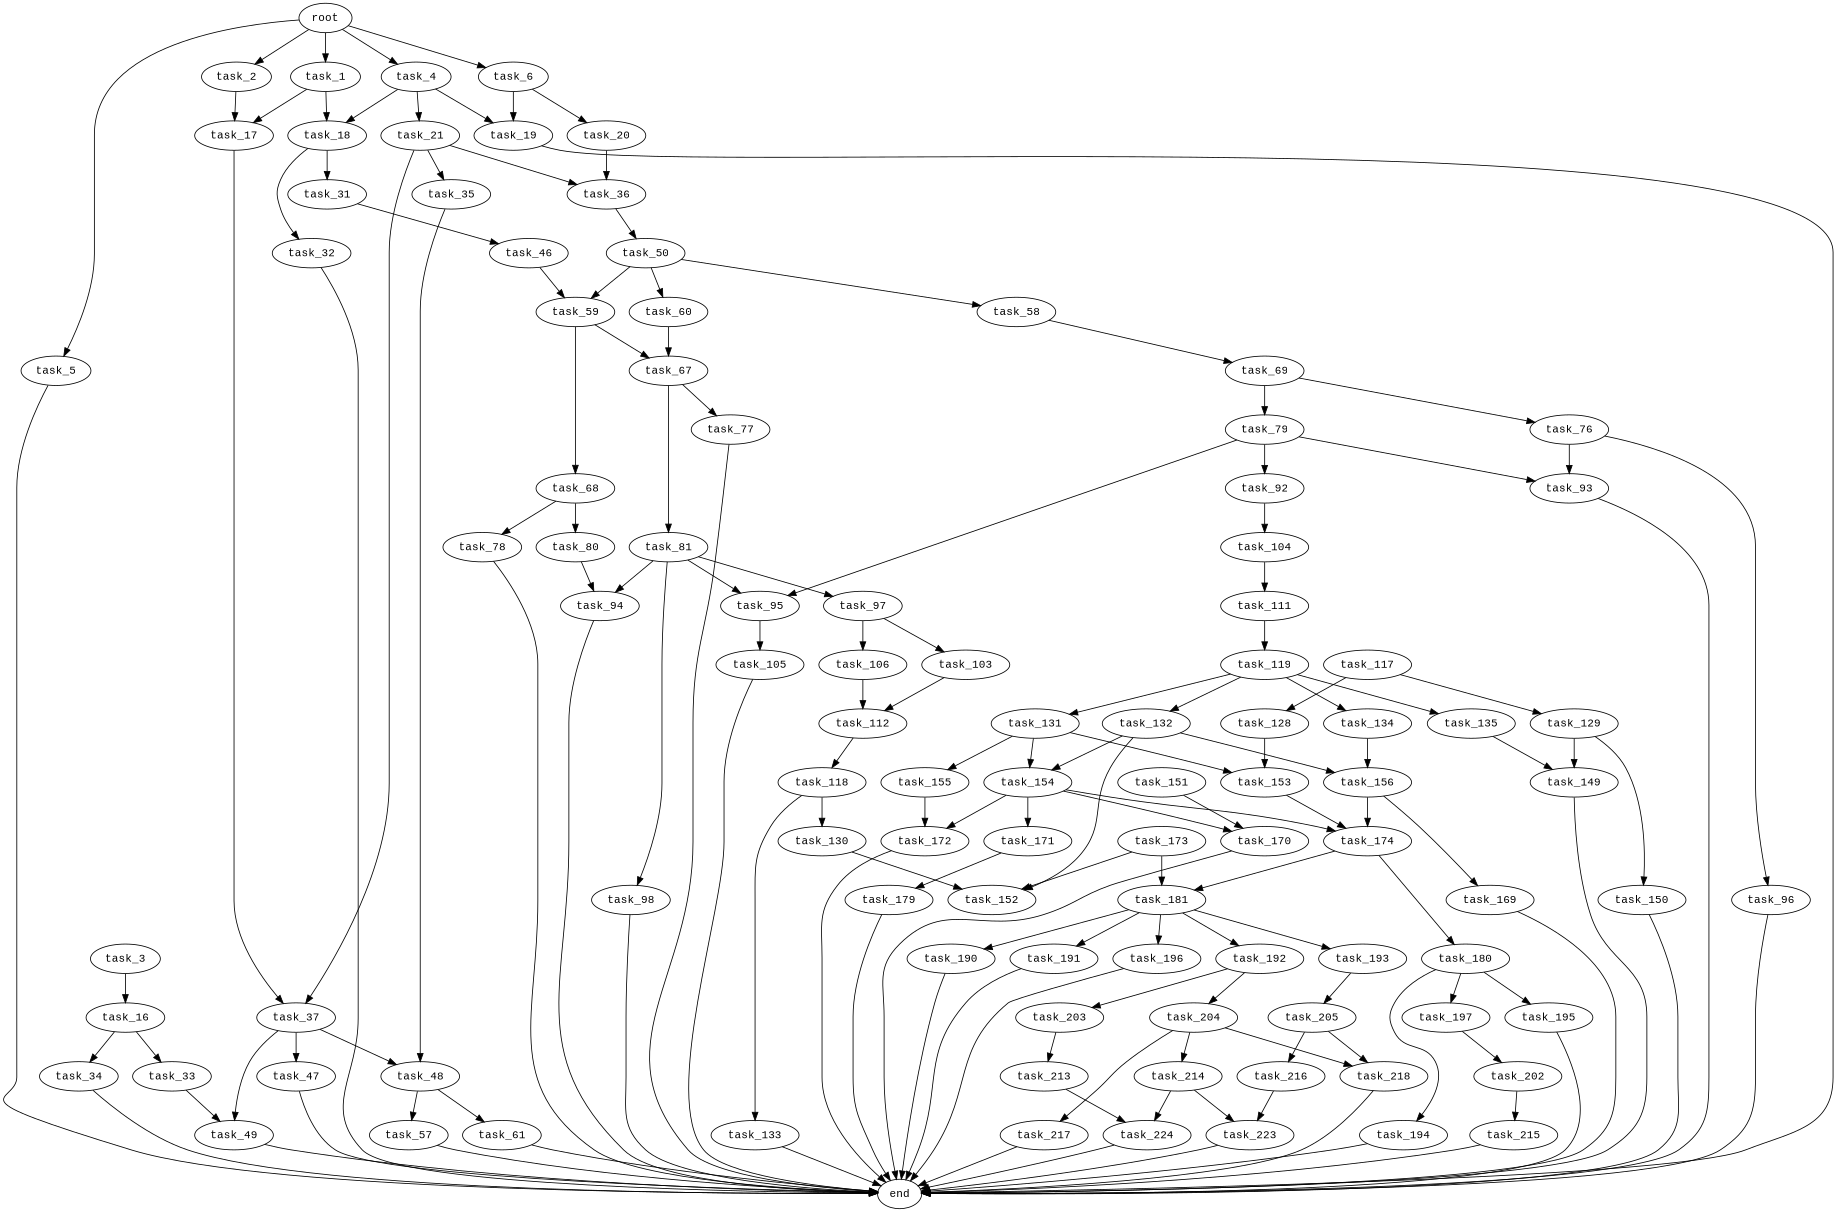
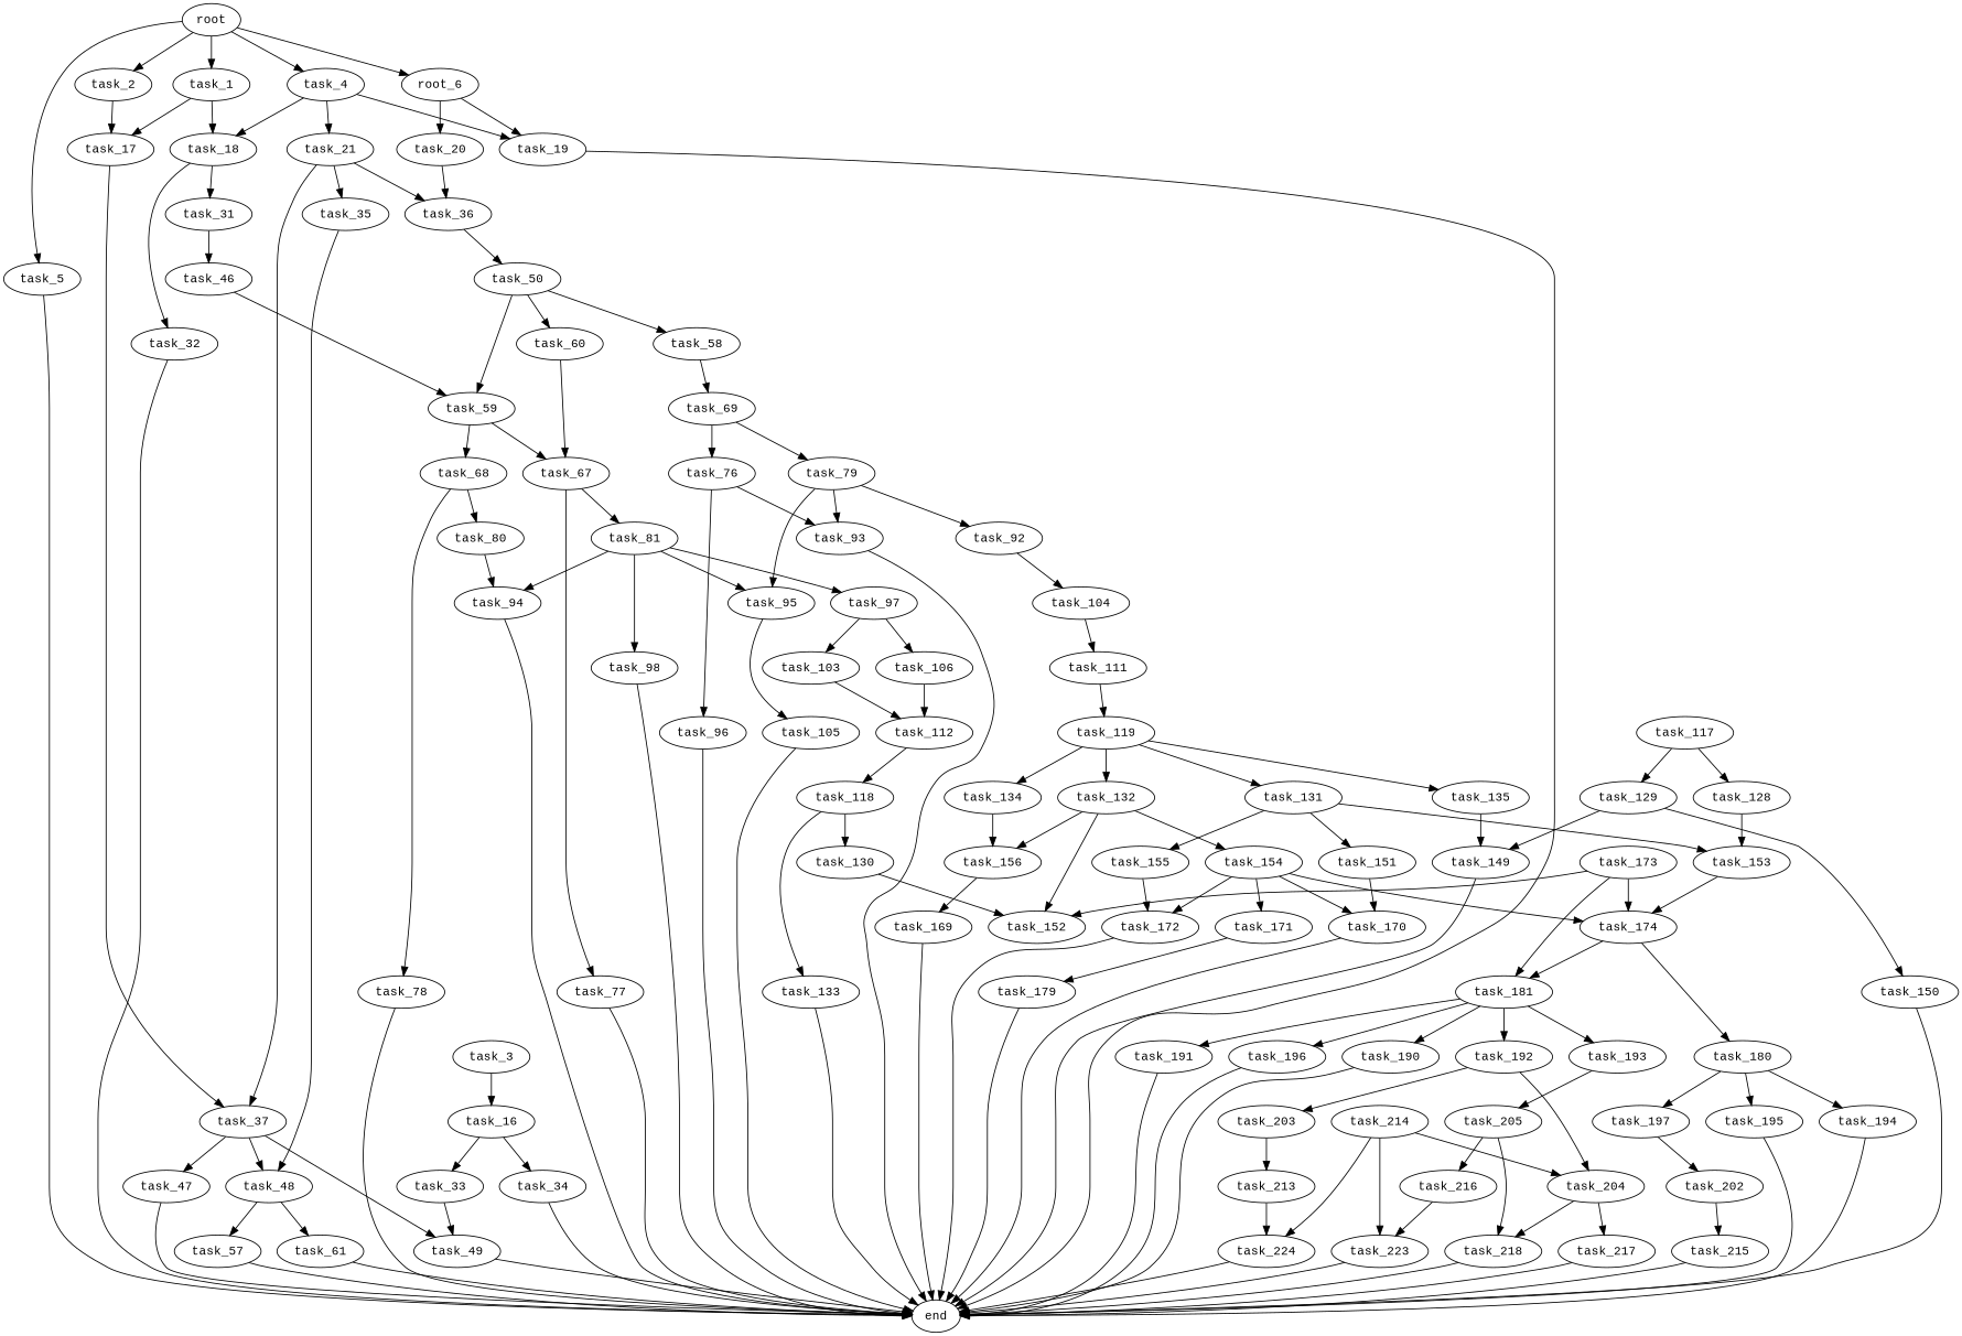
  digraph {
    fontname="Liberation Mono"
    node [fontname="Liberation Mono"]
    edge [fontname="Liberation Mono"]
    root
    task_1
    task_2
    task_4
    task_5
-   task_6
+   task_6 [label=root_6]
    task_17
    task_18
    task_3
    task_16
    task_19
    task_21
    end
    task_20
    task_37
    task_31
    task_32
    task_33
    task_34
    task_36
    task_35
    task_49
    task_48
    task_47
    task_46
    task_50
    task_59
    task_57
    task_61
    task_58
    task_60
    task_67
    task_68
    task_69
    task_76
    task_79
    task_77
    task_81
    task_78
    task_80
    task_95
    task_94
    task_97
    task_98
    task_93
    task_96
    task_92
    task_104
    task_105
    task_103
    task_106
    task_111
    task_112
    task_118
    task_119
    task_131
    task_132
    task_134
    task_135
    task_130
    task_133
    task_117
    task_128
    task_129
    task_153
    task_149
    task_150
    task_152
    task_151
    task_155
    task_154
    task_156
    task_174
    task_170
    task_172
    task_171
    task_169
    task_173
    task_181
    task_180
    task_179
    task_190
    task_191
    task_192
    task_193
    task_196
    task_194
    task_195
    task_197
    task_202
    task_203
    task_204
    task_205
    task_213
    task_214
    task_217
    task_218
    task_216
    task_215
    task_224
    task_223
    root -> task_1
    root -> task_2
    root -> task_4
    root -> task_5
    root -> task_6
    task_1 -> task_17
    task_1 -> task_18
    task_2 -> task_17
    task_4 -> task_18
    task_4 -> task_19
    task_4 -> task_21
    task_5 -> end
    task_6 -> task_19
    task_6 -> task_20
    task_17 -> task_37
    task_18 -> task_31
    task_18 -> task_32
    task_3 -> task_16
    task_16 -> task_33
    task_16 -> task_34
    task_19 -> end
    task_21 -> task_37
    task_21 -> task_36
    task_21 -> task_35
    task_20 -> task_36
    task_37 -> task_49
    task_37 -> task_48
    task_37 -> task_47
    task_31 -> task_46
    task_32 -> end
    task_33 -> task_49
    task_34 -> end
    task_36 -> task_50
    task_35 -> task_48
    task_49 -> end
    task_48 -> task_57
    task_48 -> task_61
    task_47 -> end
    task_46 -> task_59
    task_50 -> task_59
    task_50 -> task_58
    task_50 -> task_60
    task_59 -> task_67
    task_59 -> task_68
    task_57 -> end
    task_61 -> end
    task_58 -> task_69
    task_60 -> task_67
    task_67 -> task_77
    task_67 -> task_81
    task_68 -> task_78
    task_68 -> task_80
    task_69 -> task_76
    task_69 -> task_79
    task_76 -> task_93
    task_76 -> task_96
    task_79 -> task_95
    task_79 -> task_93
    task_79 -> task_92
    task_77 -> end
    task_81 -> task_95
    task_81 -> task_94
    task_81 -> task_97
    task_81 -> task_98
    task_78 -> end
    task_80 -> task_94
    task_95 -> task_105
    task_94 -> end
    task_97 -> task_103
    task_97 -> task_106
    task_98 -> end
    task_93 -> end
    task_96 -> end
    task_92 -> task_104
    task_104 -> task_111
    task_105 -> end
    task_103 -> task_112
    task_106 -> task_112
    task_111 -> task_119
    task_112 -> task_118
    task_118 -> task_130
    task_118 -> task_133
    task_119 -> task_131
    task_119 -> task_132
    task_119 -> task_134
    task_119 -> task_135
    task_131 -> task_153
-   task_131 -> task_154
+   task_131 -> task_151
    task_131 -> task_155
    task_132 -> task_152
    task_132 -> task_154
    task_132 -> task_156
    task_134 -> task_156
    task_135 -> task_149
    task_130 -> task_152
    task_133 -> end
    task_117 -> task_128
    task_117 -> task_129
    task_128 -> task_153
    task_129 -> task_149
    task_129 -> task_150
    task_153 -> task_174
    task_149 -> end
    task_150 -> end
    task_151 -> task_170
    task_155 -> task_172
    task_154 -> task_174
    task_154 -> task_170
    task_154 -> task_172
    task_154 -> task_171
-   task_156 -> task_174
+   task_173 -> task_174
    task_156 -> task_169
    task_174 -> task_181
    task_174 -> task_180
    task_170 -> end
    task_172 -> end
    task_171 -> task_179
    task_169 -> end
    task_173 -> task_152
    task_173 -> task_181
    task_181 -> task_190
    task_181 -> task_191
    task_181 -> task_192
    task_181 -> task_193
    task_181 -> task_196
    task_180 -> task_194
    task_180 -> task_195
    task_180 -> task_197
    task_179 -> end
    task_190 -> end
    task_191 -> end
    task_192 -> task_203
    task_192 -> task_204
    task_193 -> task_205
    task_196 -> end
    task_194 -> end
    task_195 -> end
    task_197 -> task_202
    task_202 -> task_215
    task_203 -> task_213
-   task_204 -> task_214
+   task_214 -> task_204
    task_204 -> task_217
    task_204 -> task_218
    task_205 -> task_218
    task_205 -> task_216
    task_213 -> task_224
    task_214 -> task_224
    task_214 -> task_223
    task_217 -> end
    task_218 -> end
    task_216 -> task_223
    task_215 -> end
    task_224 -> end
    task_223 -> end
  }
